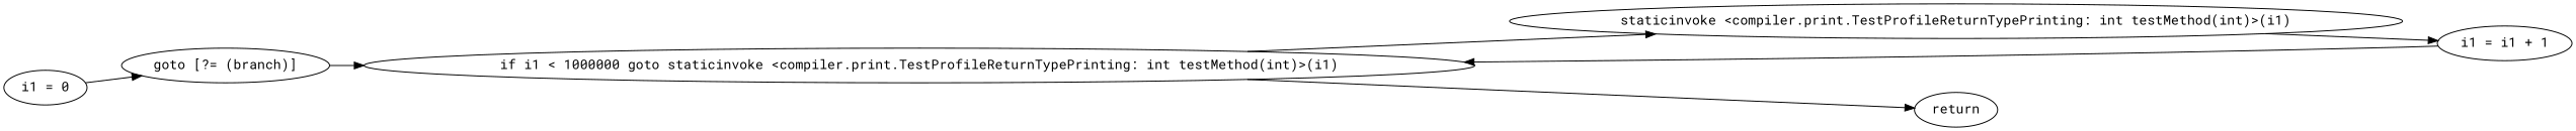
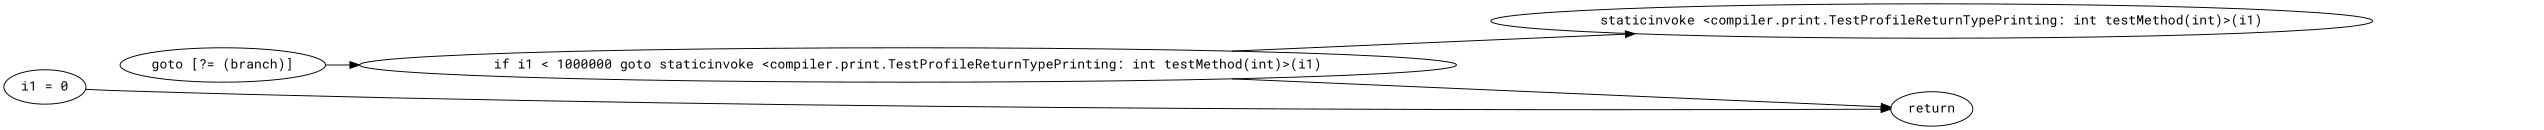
  digraph {
    fontname="Roboto Mono"
    rankdir=LR
    node [fontname="Roboto Mono"]
    edge [fontname="Roboto Mono"]
    "i1 = 0"
    "goto [?= (branch)]"
    "if i1 < 1000000 goto staticinvoke <compiler.print.TestProfileReturnTypePrinting: int testMethod(int)>(i1)"
    "staticinvoke <compiler.print.TestProfileReturnTypePrinting: int testMethod(int)>(i1)"
    return
-   "i1 = i1 + 1"
-   "i1 = 0" -> "goto [?= (branch)]"
+   "i1 = 0" -> return
    "goto [?= (branch)]" -> "if i1 < 1000000 goto staticinvoke <compiler.print.TestProfileReturnTypePrinting: int testMethod(int)>(i1)"
    "if i1 < 1000000 goto staticinvoke <compiler.print.TestProfileReturnTypePrinting: int testMethod(int)>(i1)" -> "staticinvoke <compiler.print.TestProfileReturnTypePrinting: int testMethod(int)>(i1)"
    "if i1 < 1000000 goto staticinvoke <compiler.print.TestProfileReturnTypePrinting: int testMethod(int)>(i1)" -> return
-   "staticinvoke <compiler.print.TestProfileReturnTypePrinting: int testMethod(int)>(i1)" -> "i1 = i1 + 1"
-   "i1 = i1 + 1" -> "if i1 < 1000000 goto staticinvoke <compiler.print.TestProfileReturnTypePrinting: int testMethod(int)>(i1)"
  }
